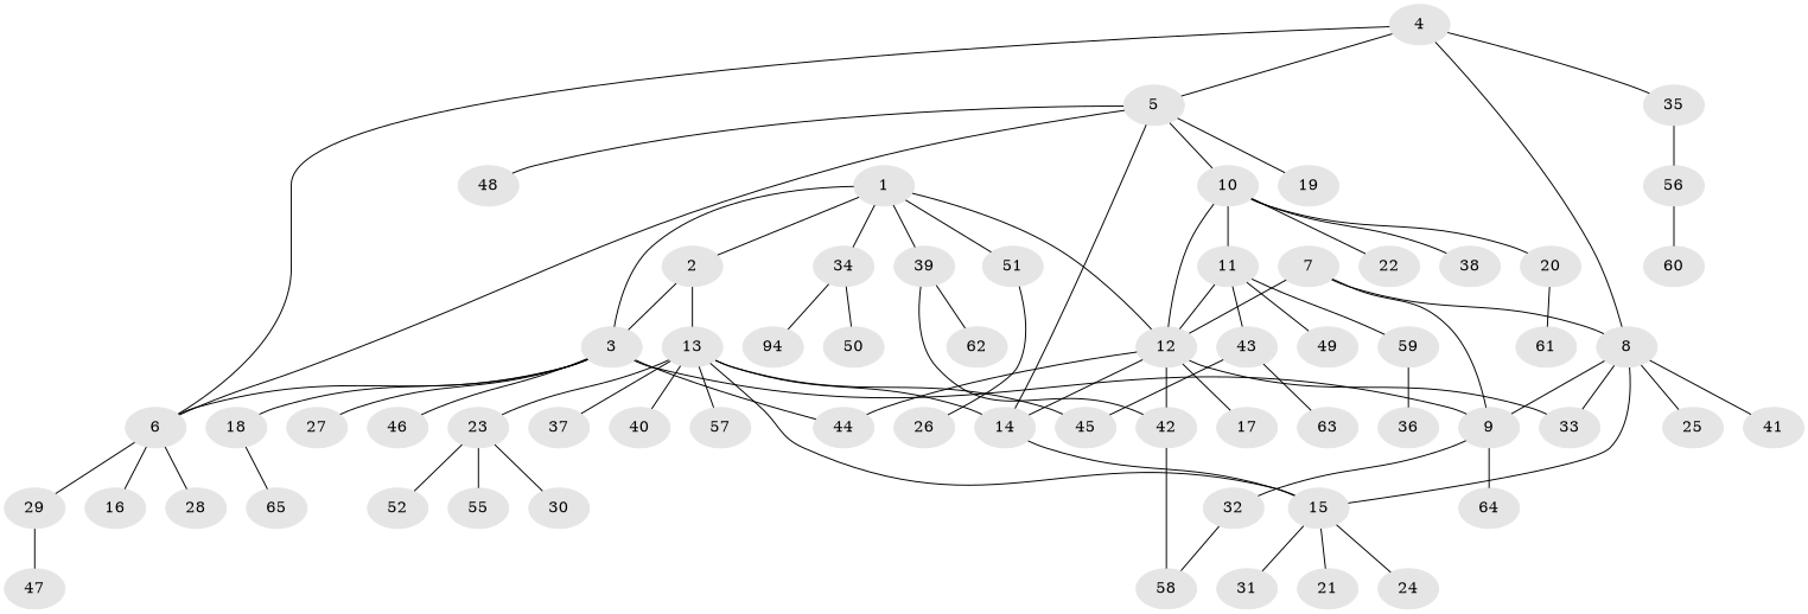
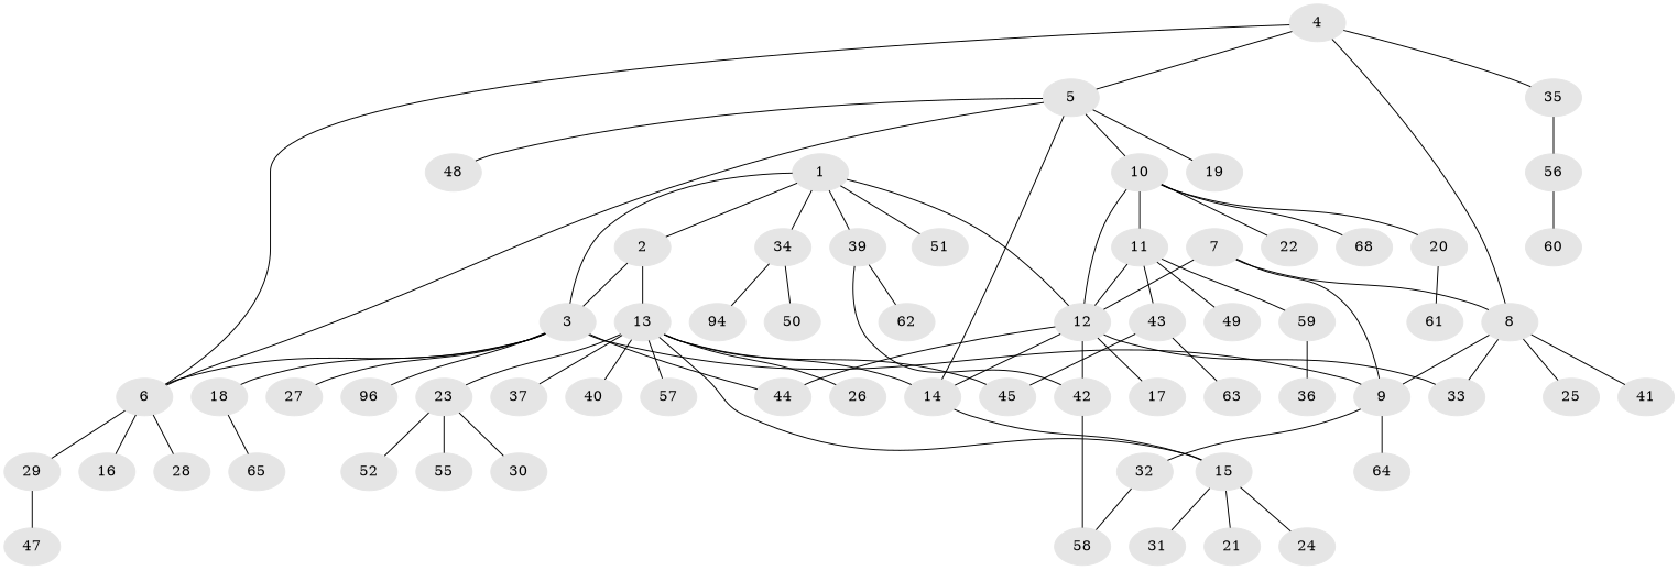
  graph {
    node [color=gray90 style=filled]
    1
    2
    3
    12
    34
    39
    51
    13
    6
    9
    18
    27
    44
-   46
+   46 [label=96]
    14
    33
    17
    42
    50
    n20 [label=94]
    62
    15
    23
    26
    37
    40
    45
    57
    16
    28
    29
    32
    64
    65
    4
    5
    8
    35
    10
    19
    48
    25
    41
    56
    11
    20
    22
-   38
+   38 [label=68]
    47
    7
    21
    24
    31
    58
    43
    49
    59
    61
    63
    36
    30
    52
    55
    60
    1 -- 2
    1 -- 3
    1 -- 12
    1 -- 34
    1 -- 39
    1 -- 51
    2 -- 3
    2 -- 13
    3 -- 6
    3 -- 9
    3 -- 18
    3 -- 27
    3 -- 44
    3 -- 46
    12 -- 44
    12 -- 14
    12 -- 33
    12 -- 17
    12 -- 42
    34 -- 50
    34 -- n20
    39 -- 42
    39 -- 62
    13 -- 14
    13 -- 15
    13 -- 23
-   51 -- 26
+   13 -- 26
    13 -- 37
    13 -- 40
    13 -- 45
    13 -- 57
    6 -- 16
    6 -- 28
    6 -- 29
    9 -- 32
    9 -- 64
    18 -- 65
    14 -- 15
    42 -- 58
    15 -- 21
    15 -- 24
    15 -- 31
    23 -- 30
    23 -- 52
    23 -- 55
    29 -- 47
    32 -- 58
    4 -- 6
    4 -- 5
    4 -- 8
    4 -- 35
    5 -- 6
    5 -- 14
    5 -- 10
    5 -- 19
    5 -- 48
    8 -- 9
    8 -- 33
-   8 -- 15
    8 -- 25
    8 -- 41
    35 -- 56
    10 -- 12
    10 -- 11
    10 -- 20
    10 -- 22
    10 -- 38
    56 -- 60
    11 -- 12
    11 -- 43
    11 -- 49
    11 -- 59
    20 -- 61
    7 -- 12
    7 -- 9
    7 -- 8
    43 -- 45
    43 -- 63
    59 -- 36
  }
